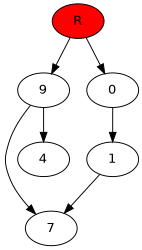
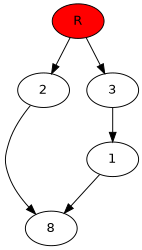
  digraph {
    fontname="DejaVu Sans"
    node [fontname="DejaVu Sans"]
    edge [fontname="DejaVu Sans"]
    1
-   7
-   2 [label=9]
-   4
-   3 [label=0]
+   7 [label=8]
+   2
+   3
    R [fillcolor="#ff0000" style=filled]
    1 -> 7
    2 -> 7
-   2 -> 4
    3 -> 1
    R -> 2
    R -> 3
  }
